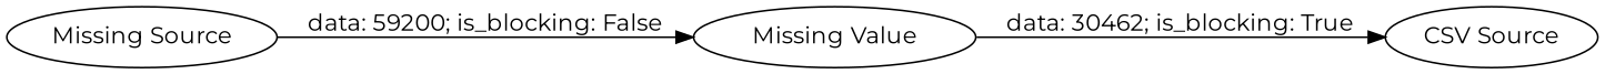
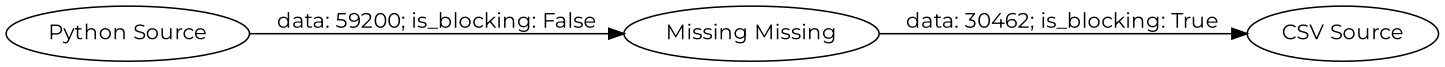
  digraph {
    fontname=Montserrat
    rankdir=LR
    node [fontname=Montserrat]
    edge [fontname=Montserrat]
    n1 [label="CSV Source"]
-   n2 [label="Missing Source"]
-   n3 [label="Missing Value"]
+   n2 [label="Python Source"]
+   n3 [label="Missing Missing"]
    n2 -> n3 [label="data: 59200; is_blocking: False"]
    n3 -> n1 [label="data: 30462; is_blocking: True"]
  }
